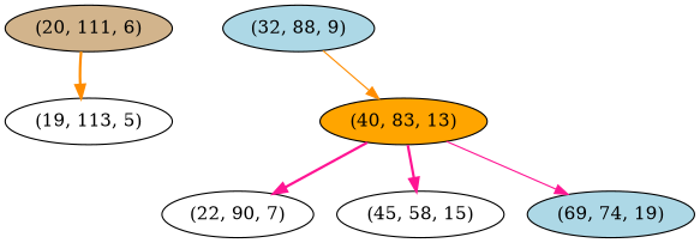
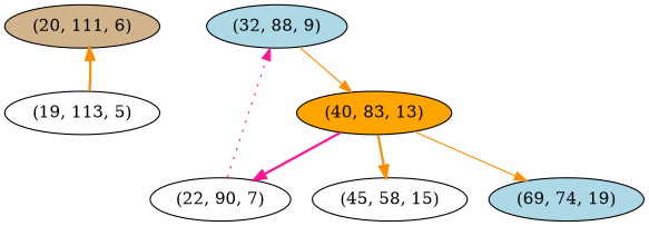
  digraph {
    node [fillcolor=white style=filled]
    edge [color=darkorange style=bold]
    "(20, 111, 6)" [fillcolor=tan]
    "(19, 113, 5)"
    "(32, 88, 9)" [fillcolor=lightblue]
    "(22, 90, 7)"
    "(40, 83, 13)" [fillcolor=orange]
    "(45, 58, 15)"
    "(69, 74, 19)" [fillcolor=lightblue]
-   "(20, 111, 6)" -> "(19, 113, 5)"
+   "(19, 113, 5)" -> "(20, 111, 6)"
    "(32, 88, 9)" -> "(40, 83, 13)" [style=solid]
+   "(22, 90, 7)" -> "(32, 88, 9)" [color=deeppink style=dotted]
    "(40, 83, 13)" -> "(22, 90, 7)" [color=deeppink]
-   "(40, 83, 13)" -> "(45, 58, 15)" [color=deeppink]
-   "(40, 83, 13)" -> "(69, 74, 19)" [color=deeppink style=solid]
+   "(40, 83, 13)" -> "(45, 58, 15)"
+   "(40, 83, 13)" -> "(69, 74, 19)" [style=solid]
  }
